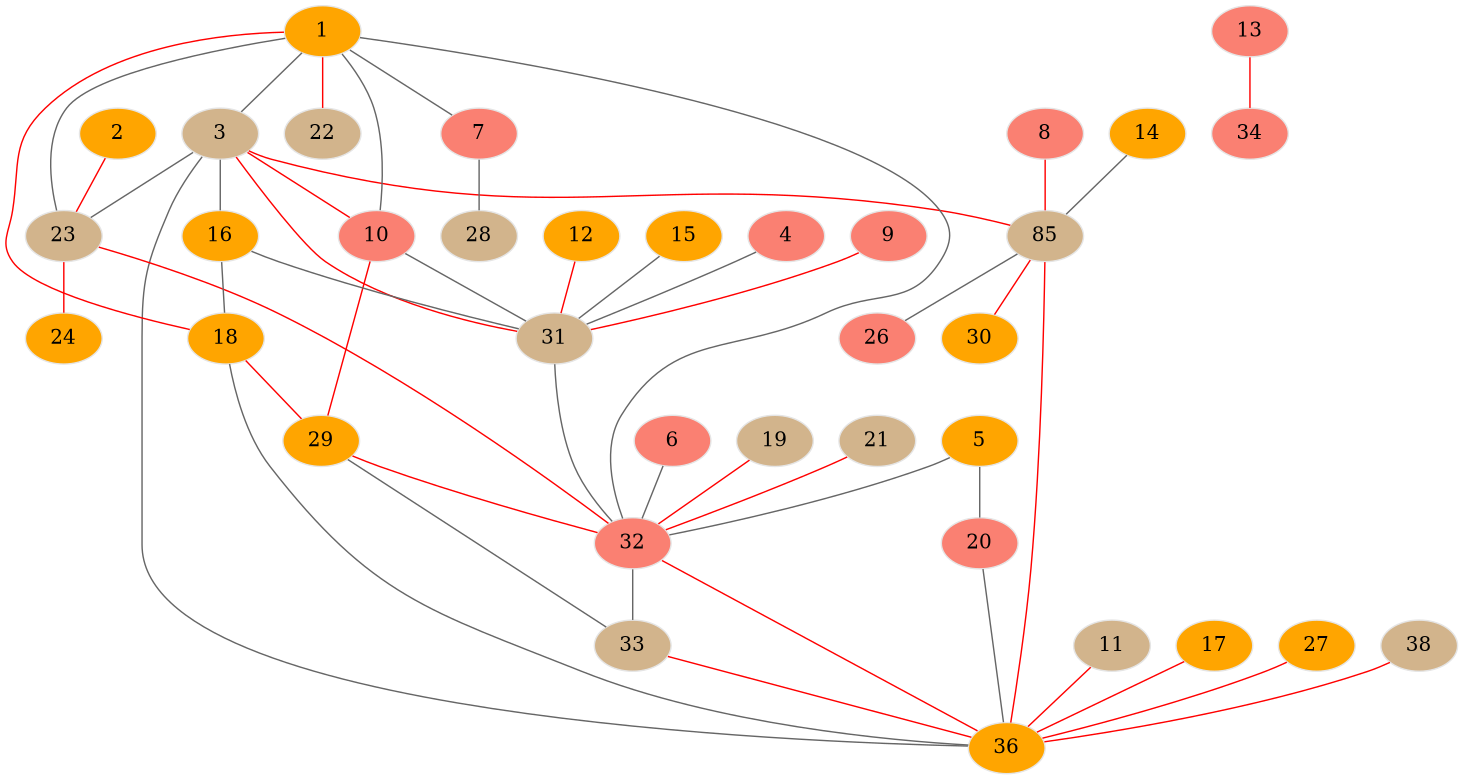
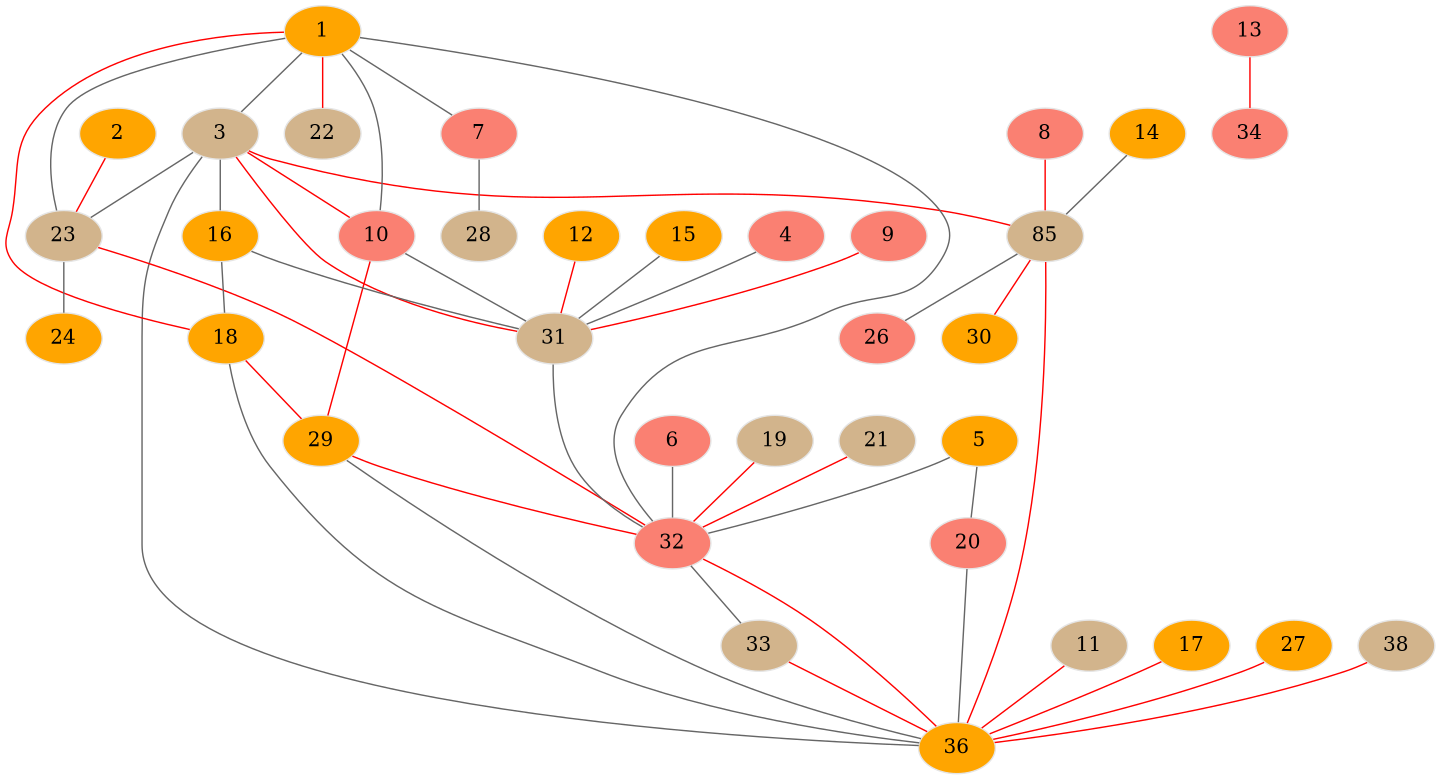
  graph {
    node [color=gray90 fillcolor=orange style=filled]
    edge [color=red weight=1.0]
    3 [fillcolor=tan]
    1
    7 [fillcolor=salmon]
    10 [fillcolor=salmon]
    18
    22 [fillcolor=tan]
    23 [fillcolor=tan]
    32 [fillcolor=salmon]
    16
    n10 [fillcolor=tan label=85]
    31 [fillcolor=tan]
    36
    28 [fillcolor=tan]
    29
    24
    33 [fillcolor=tan]
    2
    26 [fillcolor=salmon]
    30
    4 [fillcolor=salmon]
    5
    20 [fillcolor=salmon]
    34 [fillcolor=salmon]
    6 [fillcolor=salmon]
    8 [fillcolor=salmon]
    9 [fillcolor=salmon]
    11 [fillcolor=tan]
    12
    13 [fillcolor=salmon]
    14
    15
    17
    19 [fillcolor=tan]
    21 [fillcolor=tan]
    27
    n36 [fillcolor=tan label=38]
    3 -- 10
    3 -- 23 [color=gray40]
    3 -- 16 [color=gray40]
    3 -- n10 [weight=2.0]
    3 -- 31
    3 -- 36 [color=gray40]
    1 -- 3 [color=gray40]
    1 -- 7 [color=gray40]
    1 -- 10 [color=gray40]
    1 -- 18
    1 -- 22
    1 -- 23 [color=gray40]
    1 -- 32 [color=gray40]
    7 -- 28 [color=gray40]
    10 -- 31 [color=gray40]
    10 -- 29
    18 -- 36 [color=gray40]
    18 -- 29
    23 -- 32 [weight=2.0]
-   23 -- 24
+   23 -- 24 [color=gray40]
    32 -- 36
    32 -- 33 [color=gray40]
    16 -- 18 [color=gray40]
    16 -- 31 [color=gray40]
    n10 -- 36
    n10 -- 26 [color=gray40]
    n10 -- 30
    31 -- 32 [color=gray40]
    29 -- 32
-   29 -- 33 [color=gray40]
+   29 -- 36 [color=gray40]
    33 -- 36
    2 -- 23
    4 -- 31 [color=gray40]
    5 -- 32 [color=gray40]
    5 -- 20 [color=gray40]
    20 -- 36 [color=gray40]
    6 -- 32 [color=gray40]
    8 -- n10
    9 -- 31
    11 -- 36
    12 -- 31
    13 -- 34
    14 -- n10 [color=gray40]
    15 -- 31 [color=gray40]
    17 -- 36
    19 -- 32
    21 -- 32
    27 -- 36
    n36 -- 36
  }
